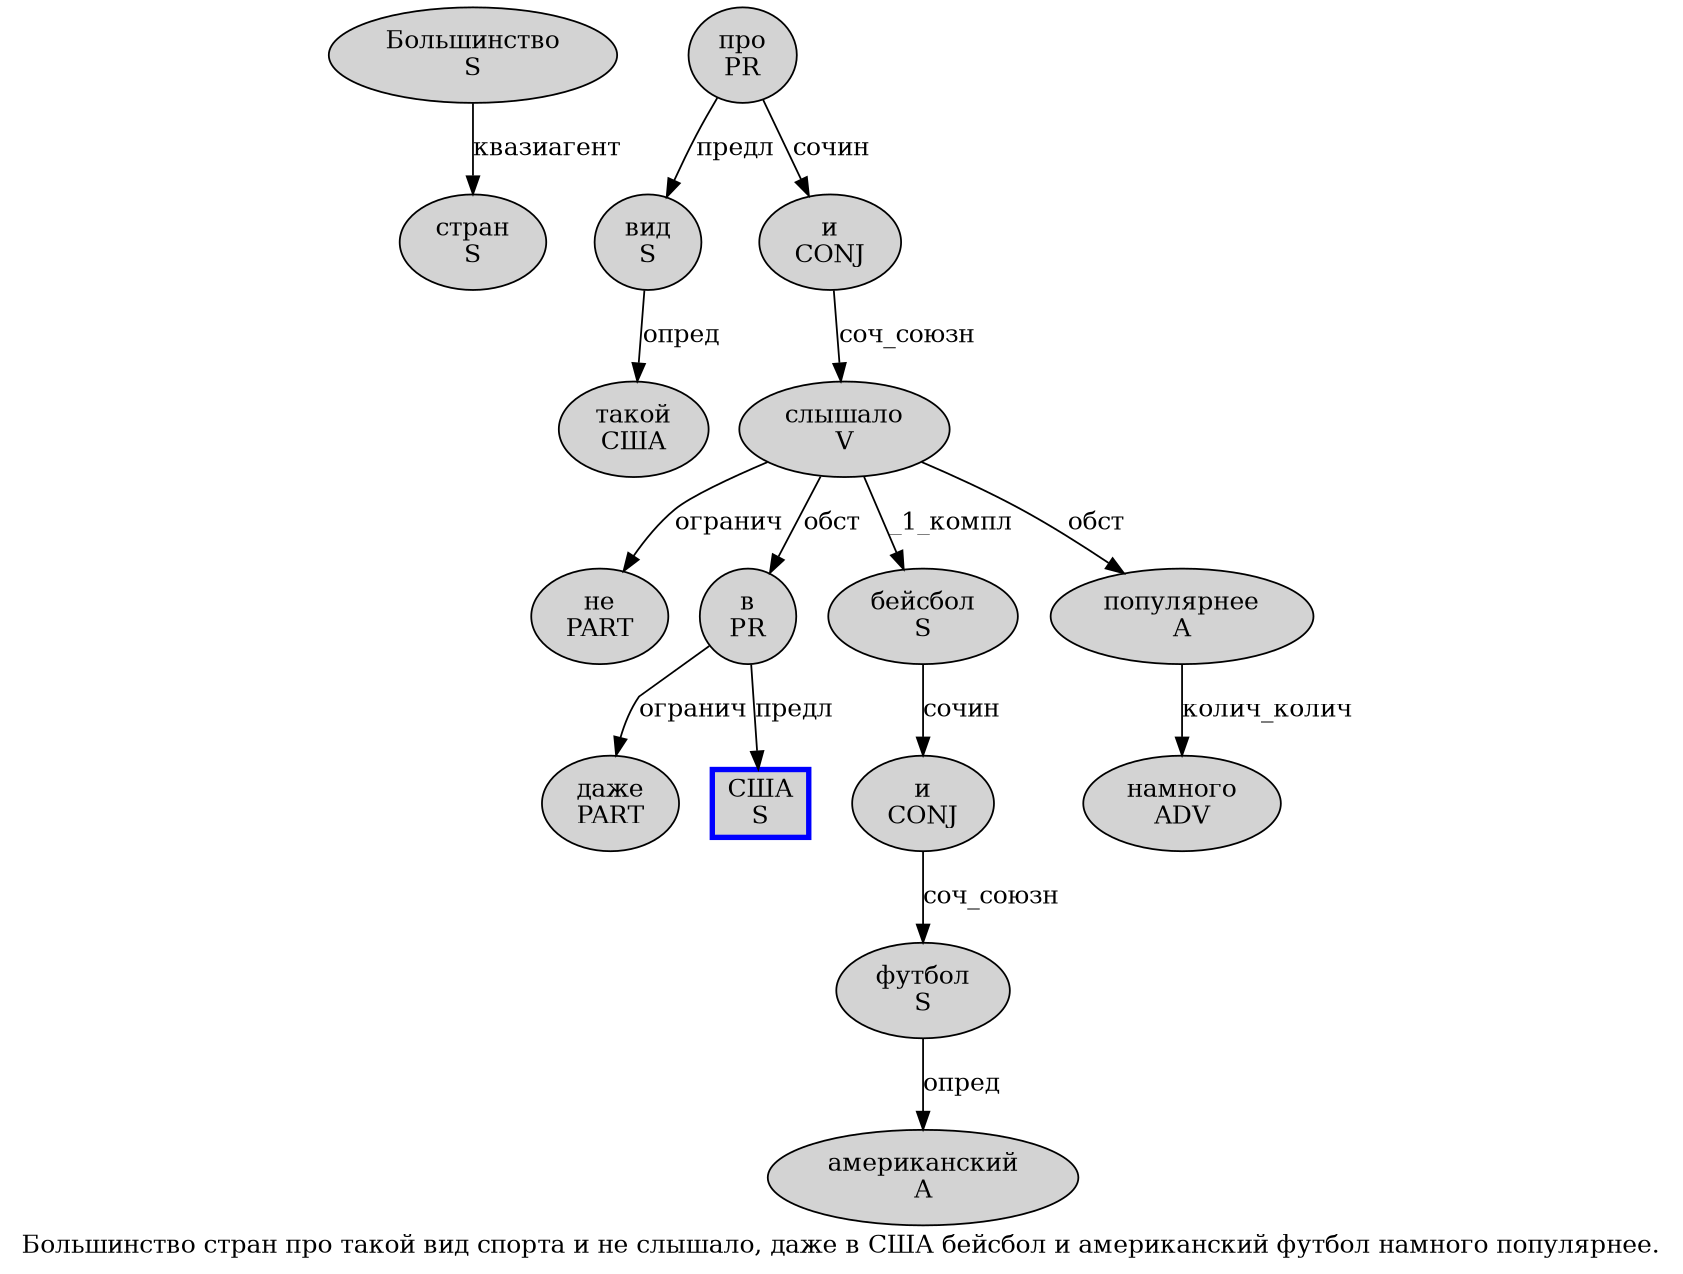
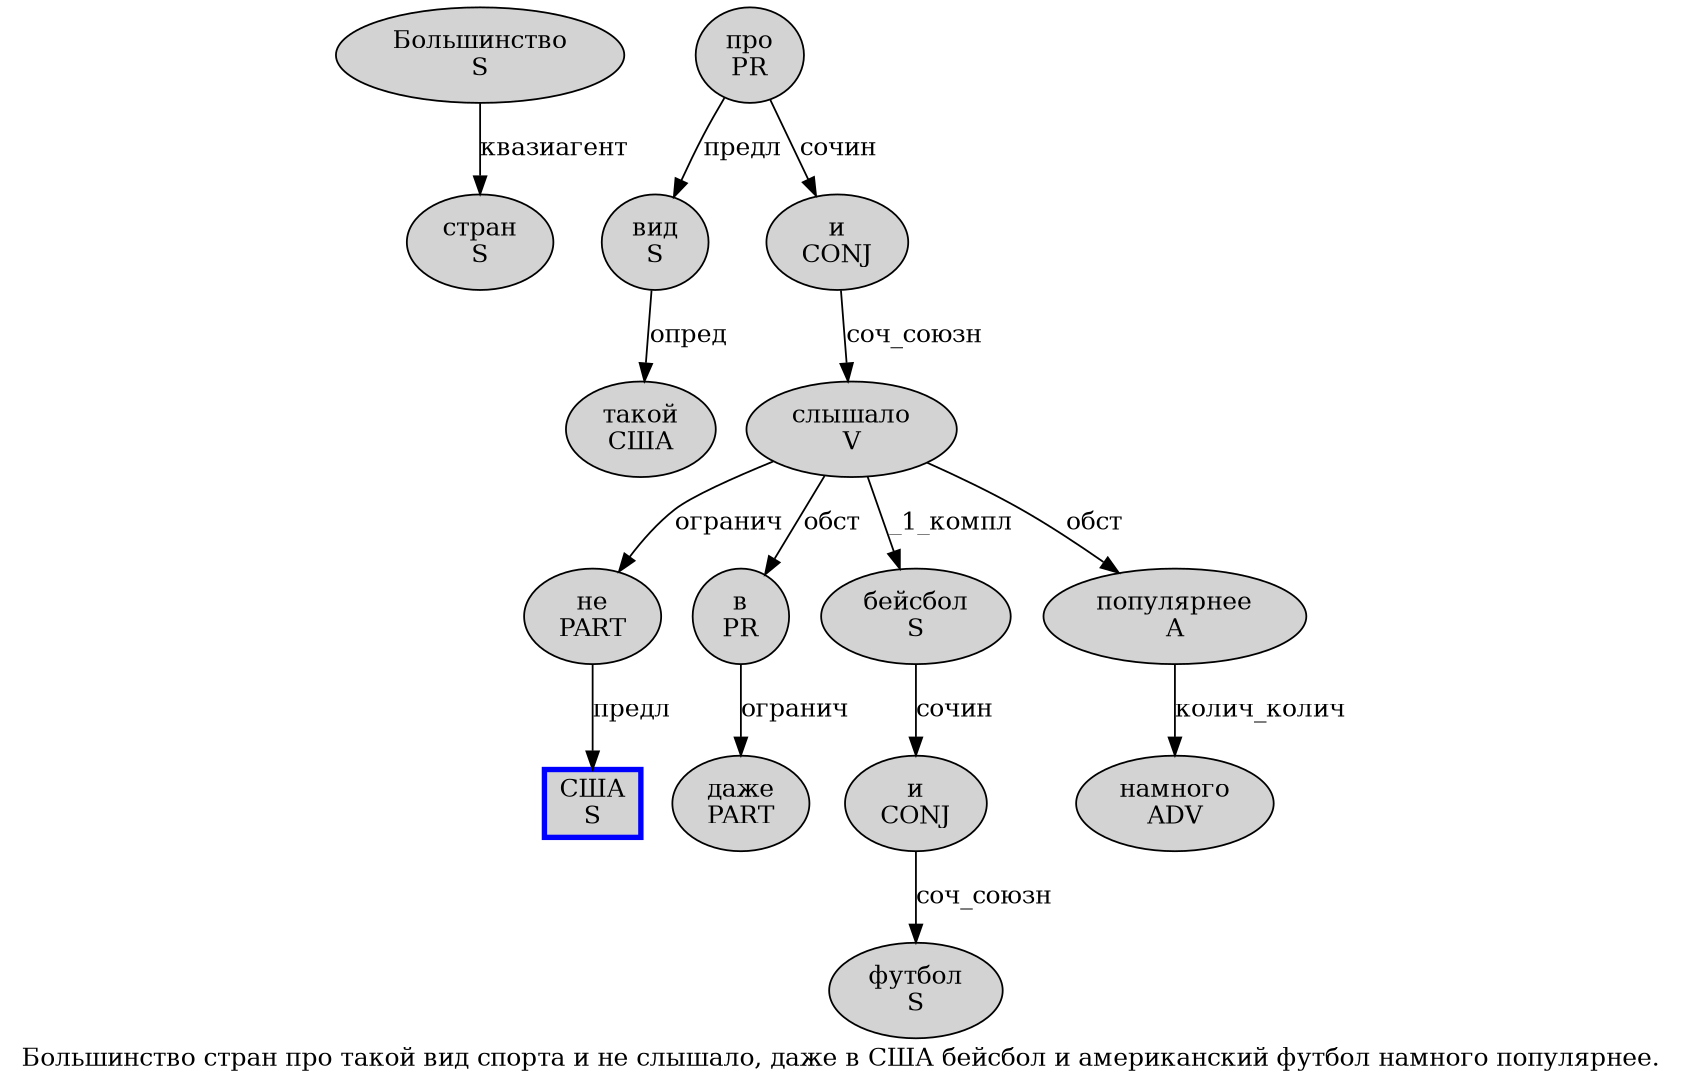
  digraph {
    label="Большинство стран про такой вид спорта и не слышало, даже в США бейсбол и американский футбол намного популярнее."
    node [fillcolor=lightgray penwidth=1 shape=ellipse style=filled]
    n1 [label="Большинство\nS"]
    n2 [label="стран\nS"]
    n3 [label="про\nPR"]
    n4 [label="вид\nS"]
    n5 [label="и\nCONJ"]
    n6 [label="такой\nСША"]
    n7 [label="слышало\nV"]
    n8 [label="не\nPART"]
    n9 [label="в\nPR"]
    n10 [label="бейсбол\nS"]
    n11 [label="популярнее\nA"]
    n12 [label="даже\nPART"]
    n13 [color=blue label="США\nS" penwidth=3 shape=box]
    n14 [label="и\nCONJ"]
    n15 [label="намного\nADV"]
    n16 [label="футбол\nS"]
-   n17 [label="американский\nA"]
    n1 -> n2 [label="квазиагент"]
    n3 -> n4 [label="предл"]
    n3 -> n5 [label="сочин"]
    n4 -> n6 [label="опред"]
    n5 -> n7 [label="соч_союзн"]
    n7 -> n8 [label="огранич"]
    n7 -> n9 [label="обст"]
    n7 -> n10 [label="_1_компл"]
    n7 -> n11 [label="обст"]
    n9 -> n12 [label="огранич"]
-   n9 -> n13 [label="предл"]
+   n8 -> n13 [label="предл"]
    n10 -> n14 [label="сочин"]
    n11 -> n15 [label="колич_колич"]
    n14 -> n16 [label="соч_союзн"]
-   n16 -> n17 [label="опред"]
  }
